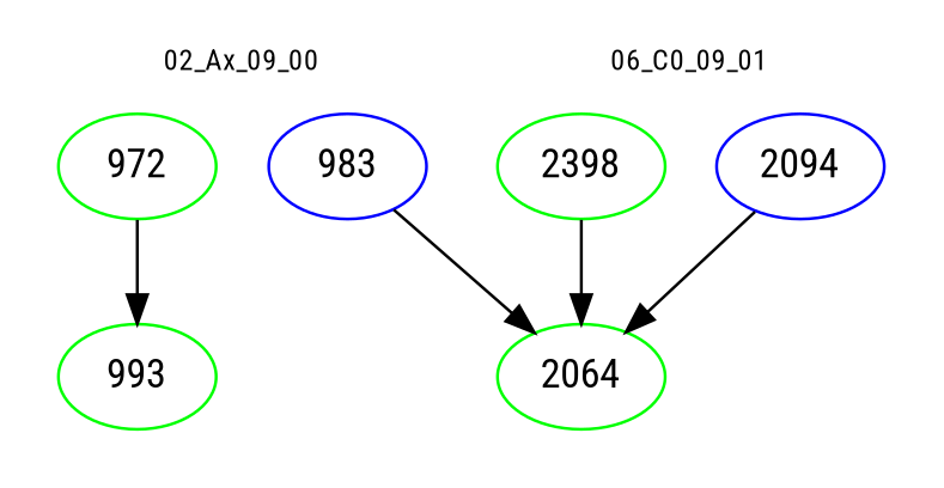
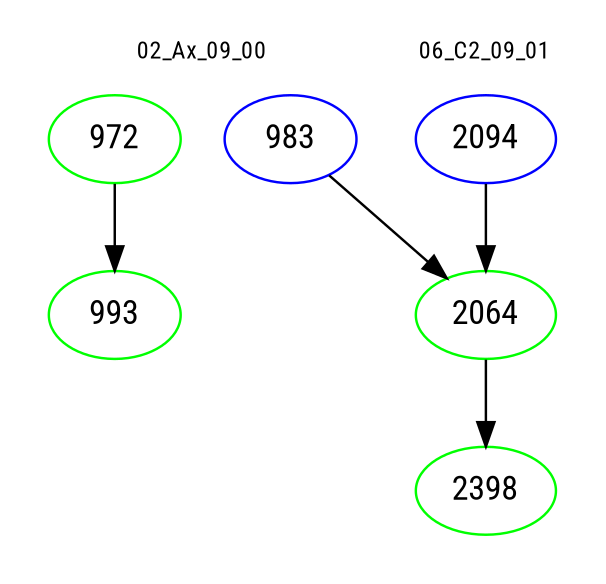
  digraph {
    fontname="Roboto Condensed"
    node [color=green fontname="Roboto Condensed"]
    edge [color=black fontname="Roboto Condensed"]
    n1 [color=blue label=983]
    n2 [label=972]
    n3 [label=993]
    n4 [color=blue label=2094]
    n5 [label=2064]
    n6 [label=2398]
    subgraph cluster_1 {
      color=white
      fontsize=10
      label="02_Ax_09_00"
      n1
      n2
      n3
    }
    subgraph cluster_2 {
      color=white
      fontsize=10
-     label="06_C0_09_01"
+     label="06_C2_09_01"
      n4
      n5
      n6
    }
    n1 -> n5
    n2 -> n3
    n4 -> n5
-   n6 -> n5
+   n5 -> n6
  }
